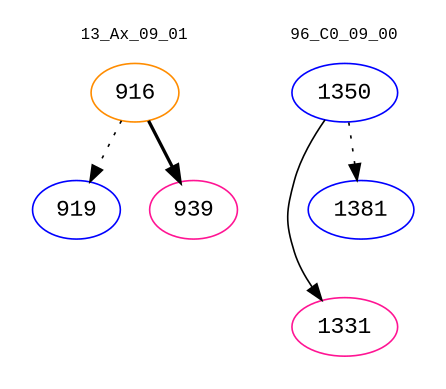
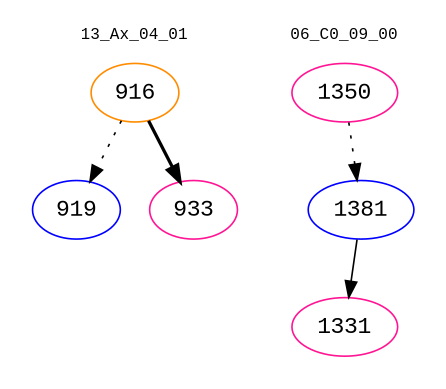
  digraph {
    fontname="Liberation Mono"
    node [color=blue fontname="Liberation Mono"]
    edge [color=black fontname="Liberation Mono" style=dotted]
    n1 [color=darkorange label=916]
    n2 [label=919]
-   n3 [color=deeppink label=939]
-   n4 [label=1350]
+   n3 [color=deeppink label=933]
+   n4 [color=deeppink label=1350]
    n5 [color=deeppink label=1331]
    n6 [label=1381]
    subgraph cluster_1 {
      color=white
      fontsize=10
-     label="13_Ax_09_01"
+     label="13_Ax_04_01"
      n1
      n2
      n3
    }
    subgraph cluster_2 {
      color=white
      fontsize=10
-     label="96_C0_09_00"
+     label="06_C0_09_00"
      n4
      n5
      n6
    }
    n1 -> n2
    n1 -> n3 [style=bold]
-   n4 -> n5 [style=solid]
+   n6 -> n5 [style=solid]
    n4 -> n6
  }
